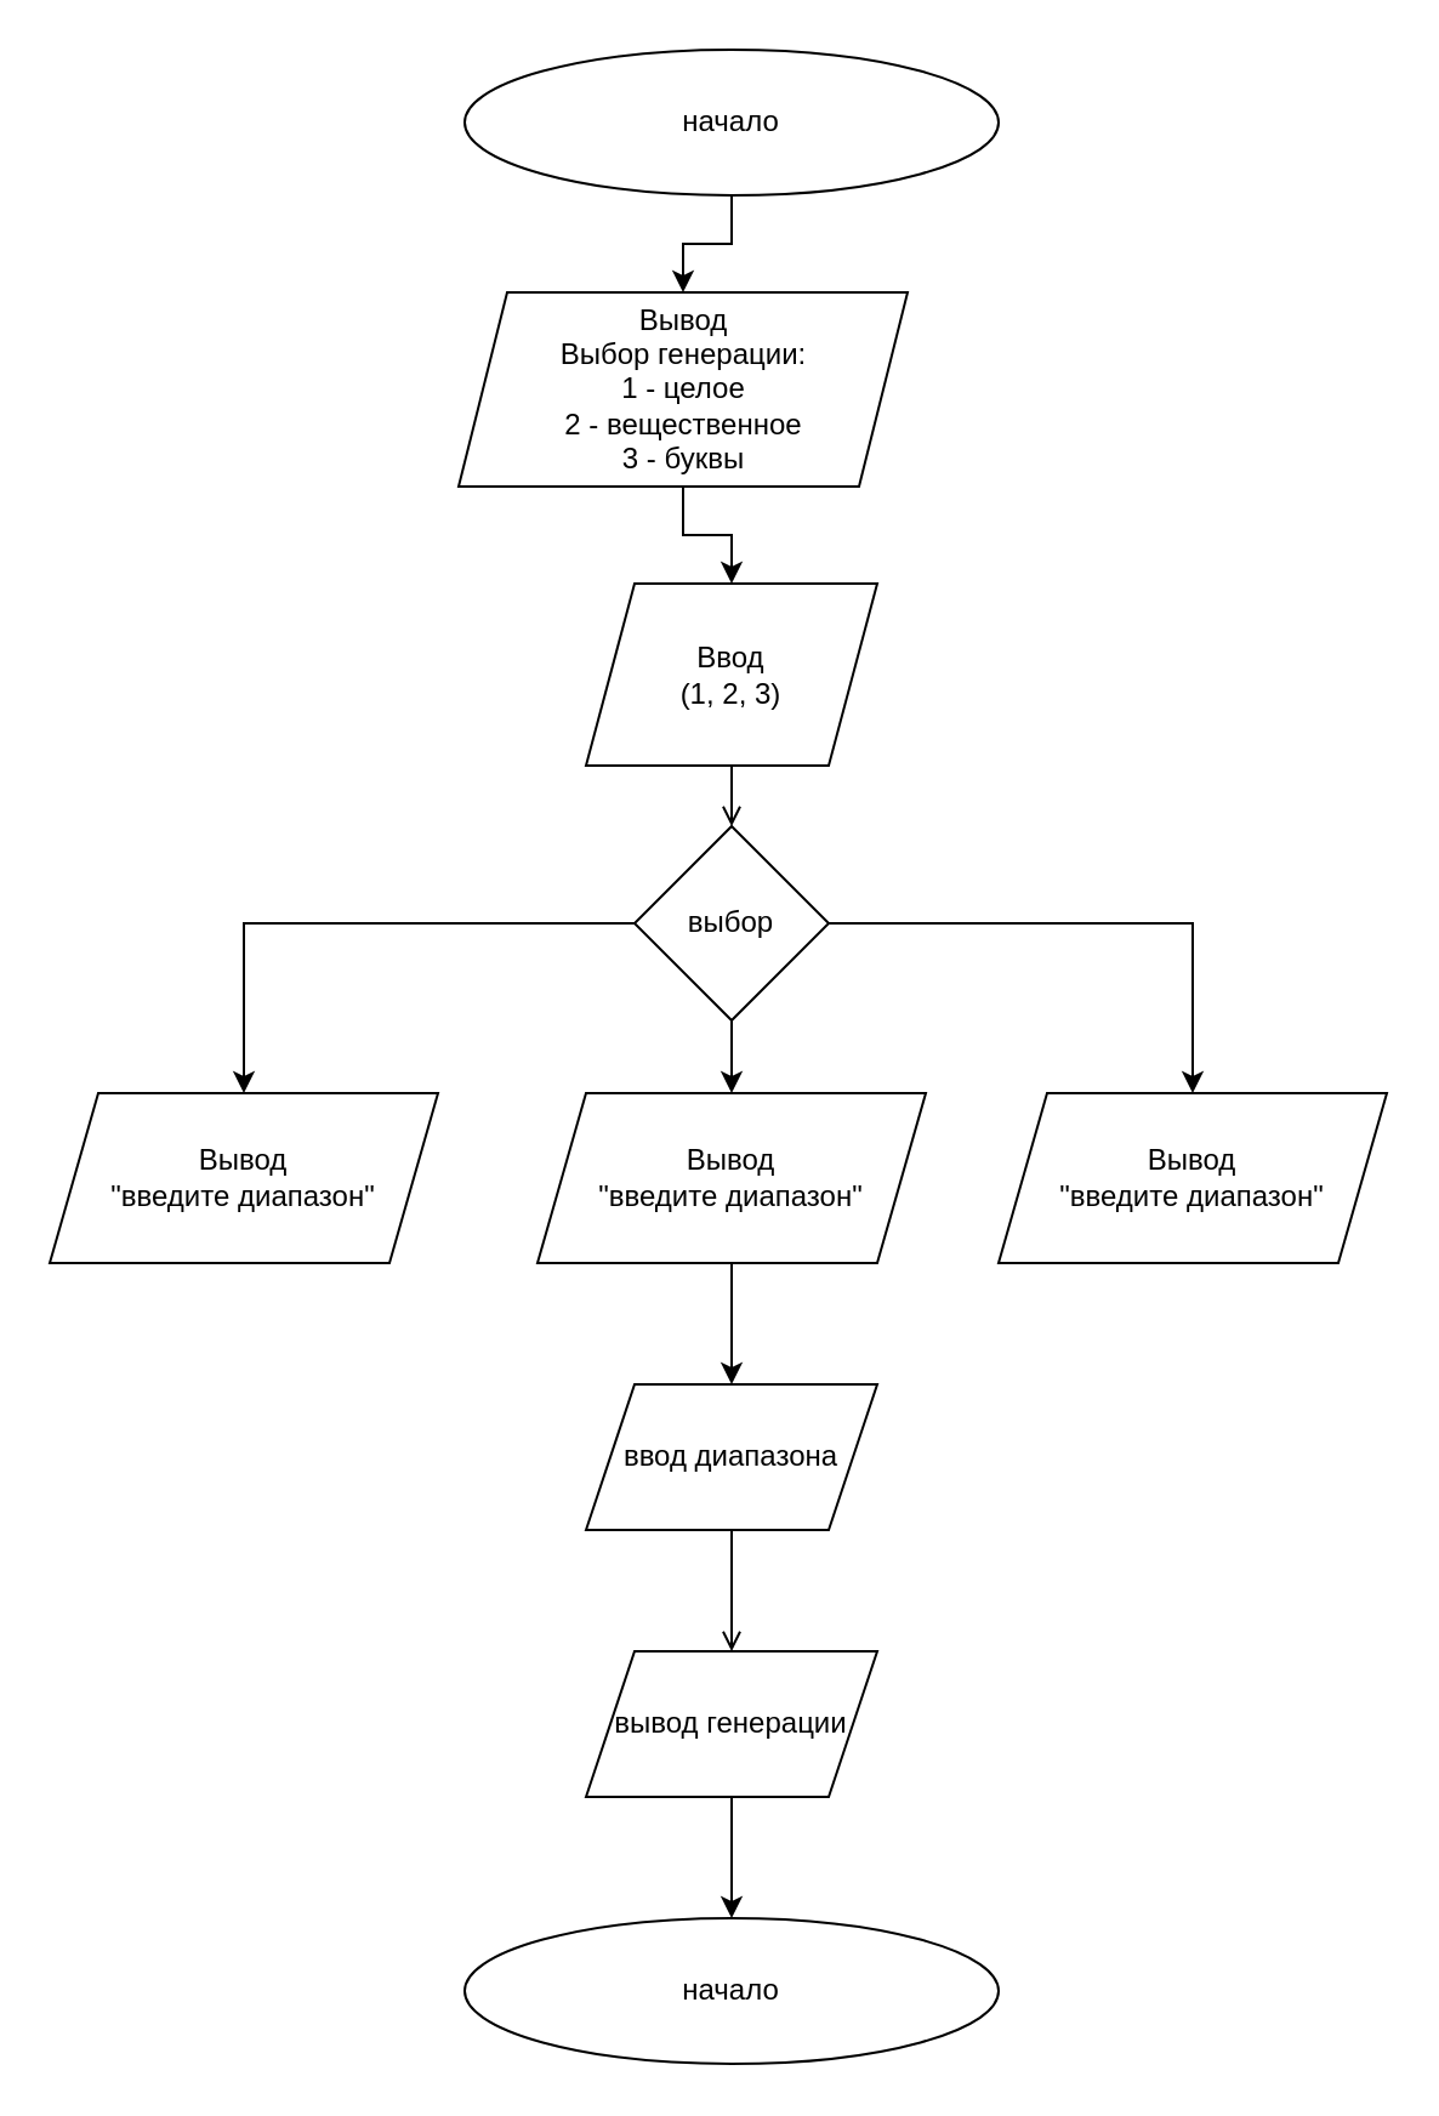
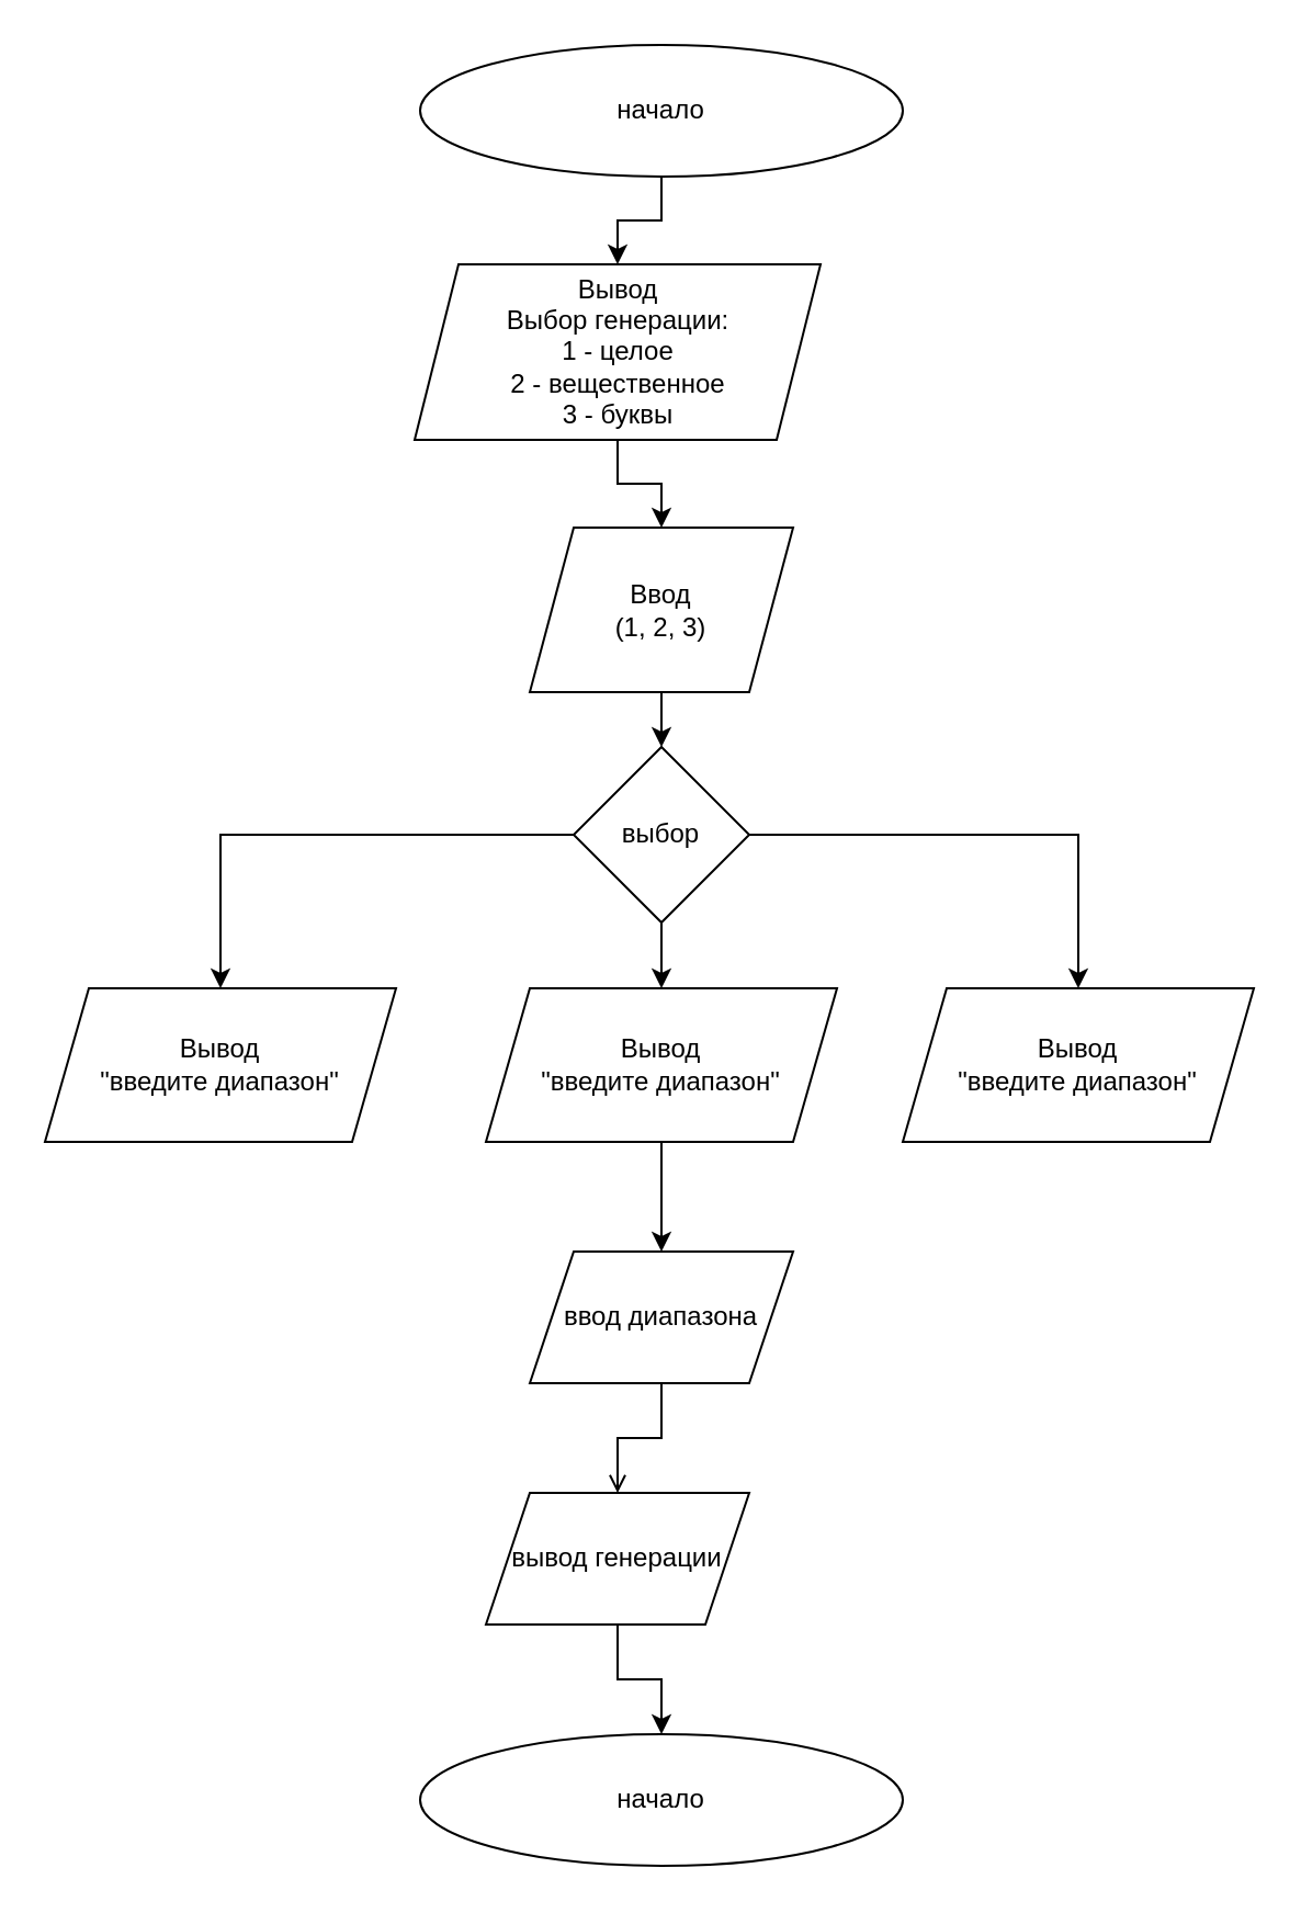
  <mxCell id="0" />
  <mxCell id="1" parent="0" />
  <mxCell id="2" style="edgeStyle=orthogonalEdgeStyle;rounded=0;orthogonalLoop=1;jettySize=auto;html=1;" parent="1" source="3" target="5" edge="1"><mxGeometry relative="1" as="geometry" /></mxCell>
  <mxCell id="3" value="&lt;font style=&quot;vertical-align: inherit&quot;&gt;&lt;font style=&quot;vertical-align: inherit&quot;&gt;&lt;font style=&quot;vertical-align: inherit&quot;&gt;&lt;font style=&quot;vertical-align: inherit&quot;&gt;начало&lt;/font&gt;&lt;/font&gt;&lt;/font&gt;&lt;/font&gt;" style="ellipse;whiteSpace=wrap;html=1;" parent="1" vertex="1"><mxGeometry x="191" y="20" width="220" height="60" as="geometry" /></mxCell>
  <mxCell id="4" style="edgeStyle=orthogonalEdgeStyle;rounded=0;orthogonalLoop=1;jettySize=auto;html=1;" parent="1" source="5" target="11" edge="1"><mxGeometry relative="1" as="geometry" /></mxCell>
  <mxCell id="5" value="&lt;font style=&quot;vertical-align: inherit&quot;&gt;&lt;font style=&quot;vertical-align: inherit&quot;&gt;Вывод&lt;br&gt;Выбор генерации:&lt;br&gt;1 - целое&lt;br&gt;2 - вещественное&lt;br&gt;3 - буквы&lt;br&gt;&lt;/font&gt;&lt;/font&gt;" style="shape=parallelogram;perimeter=parallelogramPerimeter;whiteSpace=wrap;html=1;fixedSize=1;" parent="1" vertex="1"><mxGeometry x="188.5" y="120" width="185" height="80" as="geometry" /></mxCell>
  <mxCell id="6" style="edgeStyle=orthogonalEdgeStyle;rounded=0;orthogonalLoop=1;jettySize=auto;html=1;" parent="1" source="9" target="14" edge="1"><mxGeometry relative="1" as="geometry" /></mxCell>
  <mxCell id="7" style="edgeStyle=orthogonalEdgeStyle;rounded=0;orthogonalLoop=1;jettySize=auto;html=1;entryX=0.5;entryY=0;entryDx=0;entryDy=0;" parent="1" source="9" target="12" edge="1"><mxGeometry relative="1" as="geometry" /></mxCell>
  <mxCell id="8" style="edgeStyle=orthogonalEdgeStyle;rounded=0;orthogonalLoop=1;jettySize=auto;html=1;" parent="1" source="9" target="15" edge="1"><mxGeometry relative="1" as="geometry" /></mxCell>
  <mxCell id="9" value="выбор&lt;br&gt;" style="rhombus;whiteSpace=wrap;html=1;" parent="1" vertex="1"><mxGeometry x="261" y="340" width="80" height="80" as="geometry" /></mxCell>
- <mxCell id="10" style="edgeStyle=orthogonalEdgeStyle;rounded=0;orthogonalLoop=1;jettySize=auto;html=1;endArrow=open;" parent="1" source="11" target="9" edge="1"><mxGeometry relative="1" as="geometry" /></mxCell>
+ <mxCell id="10" style="edgeStyle=orthogonalEdgeStyle;rounded=0;orthogonalLoop=1;jettySize=auto;html=1;" parent="1" source="11" target="9" edge="1"><mxGeometry relative="1" as="geometry" /></mxCell>
  <mxCell id="11" value="Ввод&lt;br&gt;(1, 2, 3)" style="shape=parallelogram;perimeter=parallelogramPerimeter;whiteSpace=wrap;html=1;fixedSize=1;" parent="1" vertex="1"><mxGeometry x="241" y="240" width="120" height="75" as="geometry" /></mxCell>
  <mxCell id="12" value="Вывод&lt;br&gt;&quot;введите диапазон&quot;" style="shape=parallelogram;perimeter=parallelogramPerimeter;whiteSpace=wrap;html=1;fixedSize=1;" parent="1" vertex="1"><mxGeometry x="20" y="450" width="160" height="70" as="geometry" /></mxCell>
  <mxCell id="13" style="edgeStyle=orthogonalEdgeStyle;rounded=0;orthogonalLoop=1;jettySize=auto;html=1;entryX=0.5;entryY=0;entryDx=0;entryDy=0;" parent="1" source="14" target="17" edge="1"><mxGeometry relative="1" as="geometry" /></mxCell>
  <mxCell id="14" value="Вывод&lt;br&gt;&quot;введите диапазон&quot;" style="shape=parallelogram;perimeter=parallelogramPerimeter;whiteSpace=wrap;html=1;fixedSize=1;" parent="1" vertex="1"><mxGeometry x="221" y="450" width="160" height="70" as="geometry" /></mxCell>
  <mxCell id="15" value="Вывод&lt;br&gt;&quot;введите диапазон&quot;" style="shape=parallelogram;perimeter=parallelogramPerimeter;whiteSpace=wrap;html=1;fixedSize=1;" parent="1" vertex="1"><mxGeometry x="411" y="450" width="160" height="70" as="geometry" /></mxCell>
  <mxCell id="16" style="edgeStyle=orthogonalEdgeStyle;rounded=0;orthogonalLoop=1;jettySize=auto;html=1;entryX=0.5;entryY=0;entryDx=0;entryDy=0;endArrow=open;" parent="1" source="17" target="19" edge="1"><mxGeometry relative="1" as="geometry" /></mxCell>
  <mxCell id="17" value="ввод диапазона" style="shape=parallelogram;perimeter=parallelogramPerimeter;whiteSpace=wrap;html=1;fixedSize=1;" parent="1" vertex="1"><mxGeometry x="241" y="570" width="120" height="60" as="geometry" /></mxCell>
  <mxCell id="18" style="edgeStyle=orthogonalEdgeStyle;rounded=0;orthogonalLoop=1;jettySize=auto;html=1;entryX=0.5;entryY=0;entryDx=0;entryDy=0;" parent="1" source="19" target="20" edge="1"><mxGeometry relative="1" as="geometry" /></mxCell>
- <mxCell id="19" value="вывод генерации" style="shape=parallelogram;perimeter=parallelogramPerimeter;whiteSpace=wrap;html=1;fixedSize=1;" parent="1" vertex="1"><mxGeometry x="241" y="680" width="120" height="60" as="geometry" /></mxCell>
+ <mxCell id="19" value="вывод генерации" style="shape=parallelogram;perimeter=parallelogramPerimeter;whiteSpace=wrap;html=1;fixedSize=1;" parent="1" vertex="1"><mxGeometry x="221" y="680" width="120" height="60" as="geometry" /></mxCell>
  <mxCell id="20" value="&lt;font style=&quot;vertical-align: inherit&quot;&gt;&lt;font style=&quot;vertical-align: inherit&quot;&gt;&lt;font style=&quot;vertical-align: inherit&quot;&gt;&lt;font style=&quot;vertical-align: inherit&quot;&gt;начало&lt;/font&gt;&lt;/font&gt;&lt;/font&gt;&lt;/font&gt;" style="ellipse;whiteSpace=wrap;html=1;" parent="1" vertex="1"><mxGeometry x="191" y="790" width="220" height="60" as="geometry" /></mxCell>
